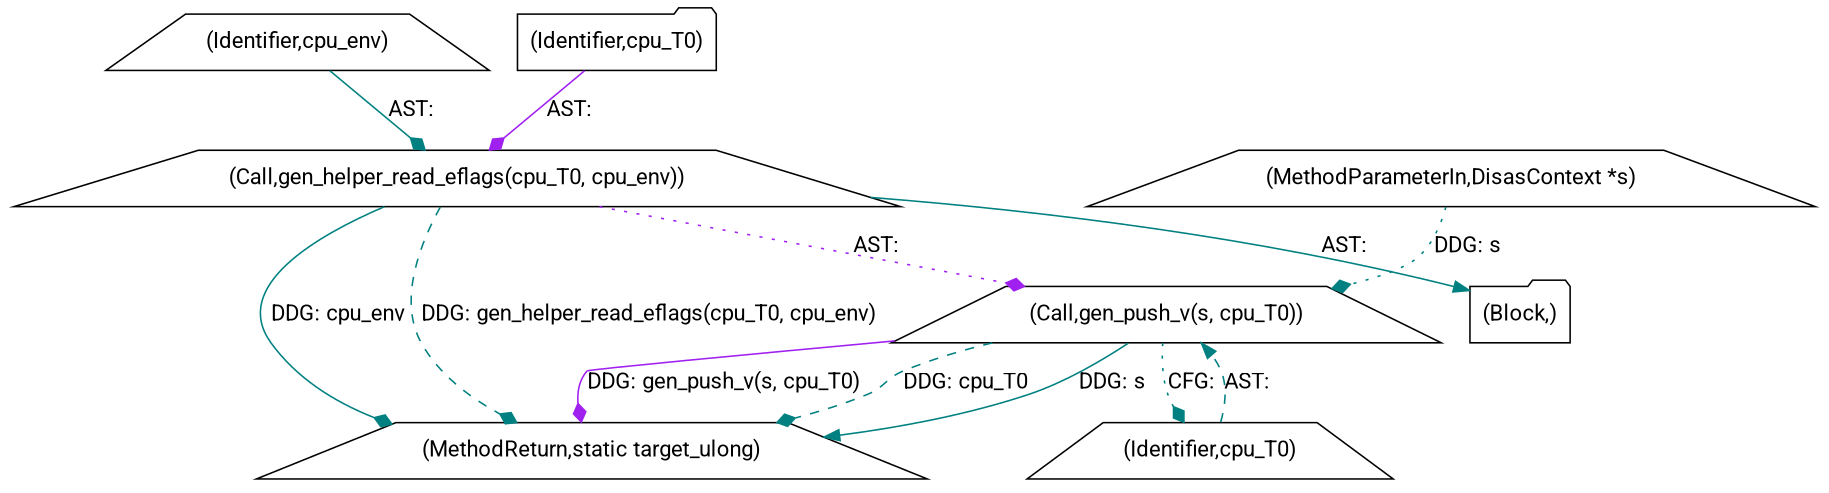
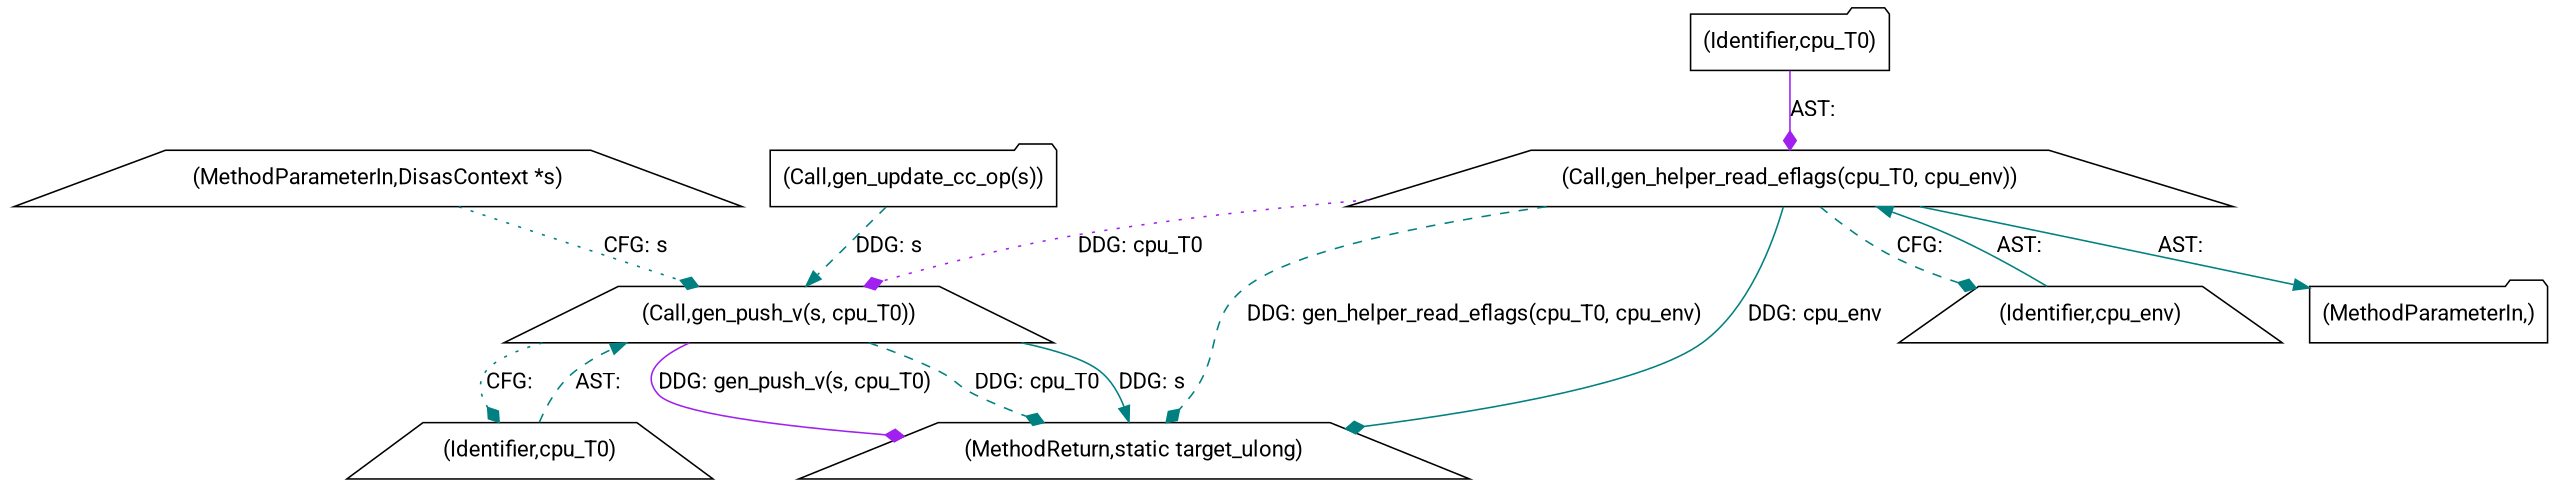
  digraph {
    fontname=Roboto
    node [fontname=Roboto shape=trapezium]
    edge [arrowhead=diamond color=teal fontname=Roboto style=solid]
    n1 [label="(Call,gen_helper_read_eflags(cpu_T0, cpu_env))"]
    n2 [label="(Call,gen_push_v(s, cpu_T0))"]
-   n3 [label="(Block,)" shape=folder]
+   n3 [label="(MethodParameterIn,)" shape=folder]
    n4 [label="(MethodReturn,static target_ulong)"]
    n5 [label="(Identifier,cpu_env)"]
    n6 [label="(Identifier,cpu_T0)"]
    n7 [label="(MethodParameterIn,DisasContext *s)"]
+   n8 [label="(Call,gen_update_cc_op(s))" shape=folder]
    n9 [label="(Identifier,cpu_T0)" shape=folder]
-   n1 -> n2 [color=purple label="AST: " style=dotted]
+   n1 -> n2 [color=purple label="DDG: cpu_T0" style=dotted]
    n1 -> n3 [arrowhead=normal label="AST: "]
    n1 -> n4 [label="DDG: gen_helper_read_eflags(cpu_T0, cpu_env)" style=dashed]
    n1 -> n4 [label="DDG: cpu_env"]
+   n1 -> n5 [label="CFG: " style=dashed]
    n2 -> n4 [label="DDG: cpu_T0" style=dashed]
    n2 -> n4 [arrowhead=normal label="DDG: s"]
    n2 -> n4 [color=purple label="DDG: gen_push_v(s, cpu_T0)"]
    n2 -> n6 [label="CFG: " style=dotted]
-   n5 -> n1 [label="AST: "]
+   n5 -> n1 [arrowhead=normal label="AST: "]
    n6 -> n2 [arrowhead=normal label="AST: " style=dashed]
-   n7 -> n2 [label="DDG: s" style=dotted]
+   n7 -> n2 [label="CFG: s" style=dotted]
+   n8 -> n2 [arrowhead=normal label="DDG: s" style=dashed]
    n9 -> n1 [color=purple label="AST: "]
  }
